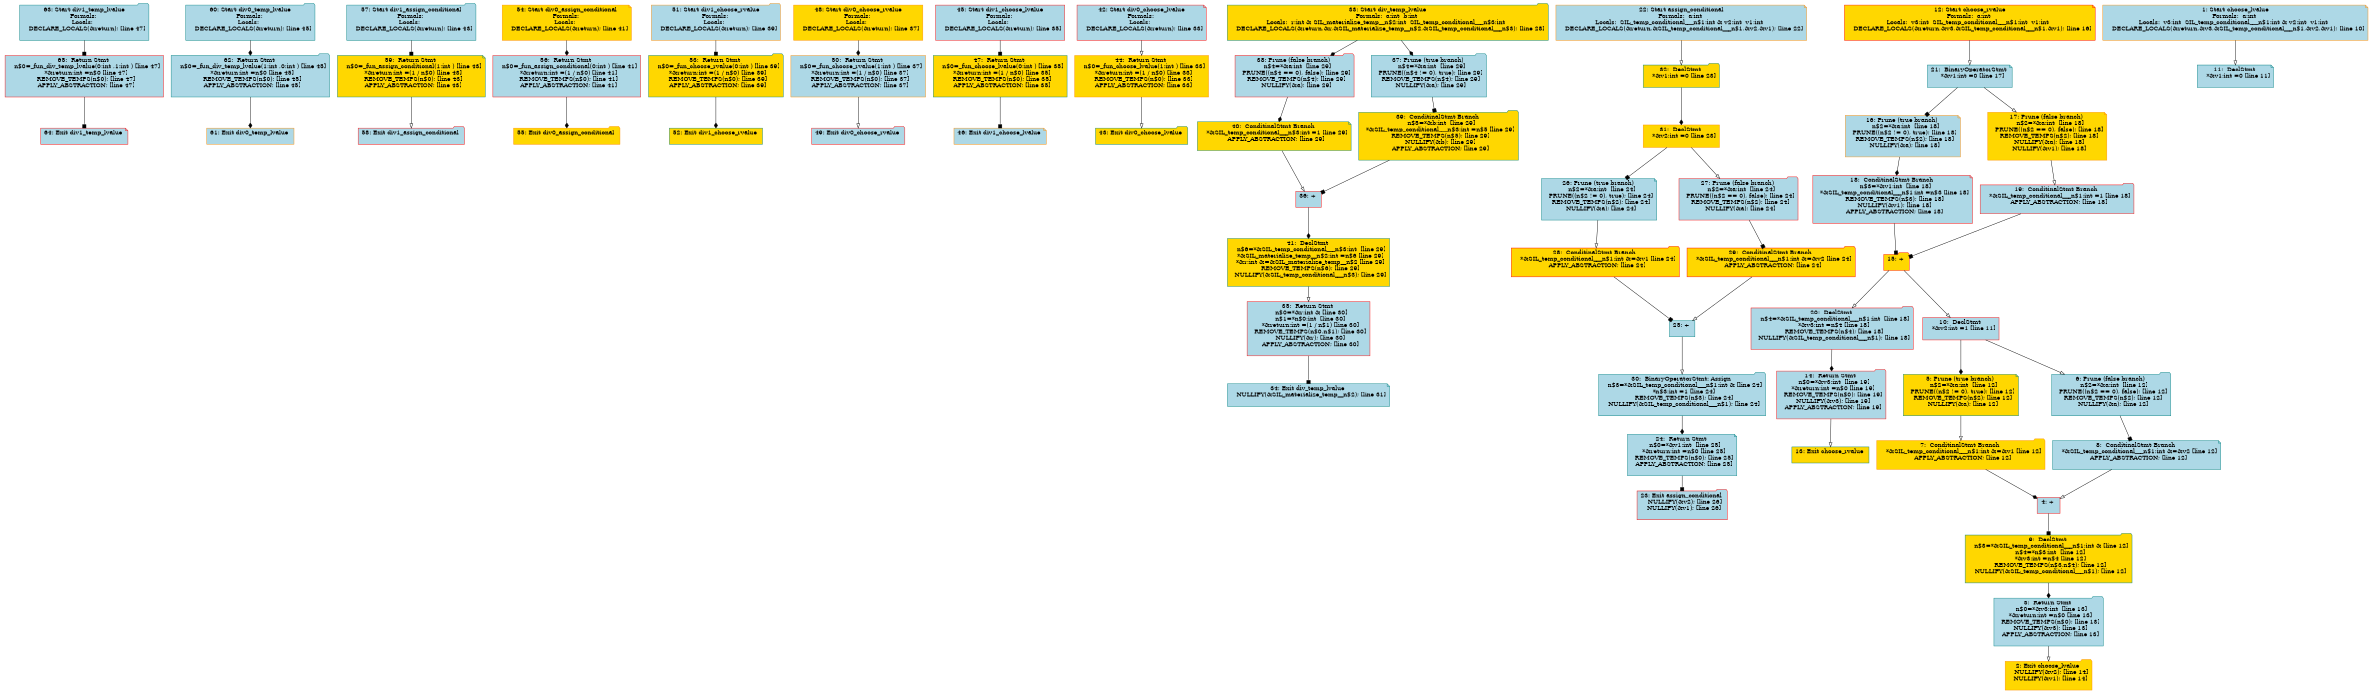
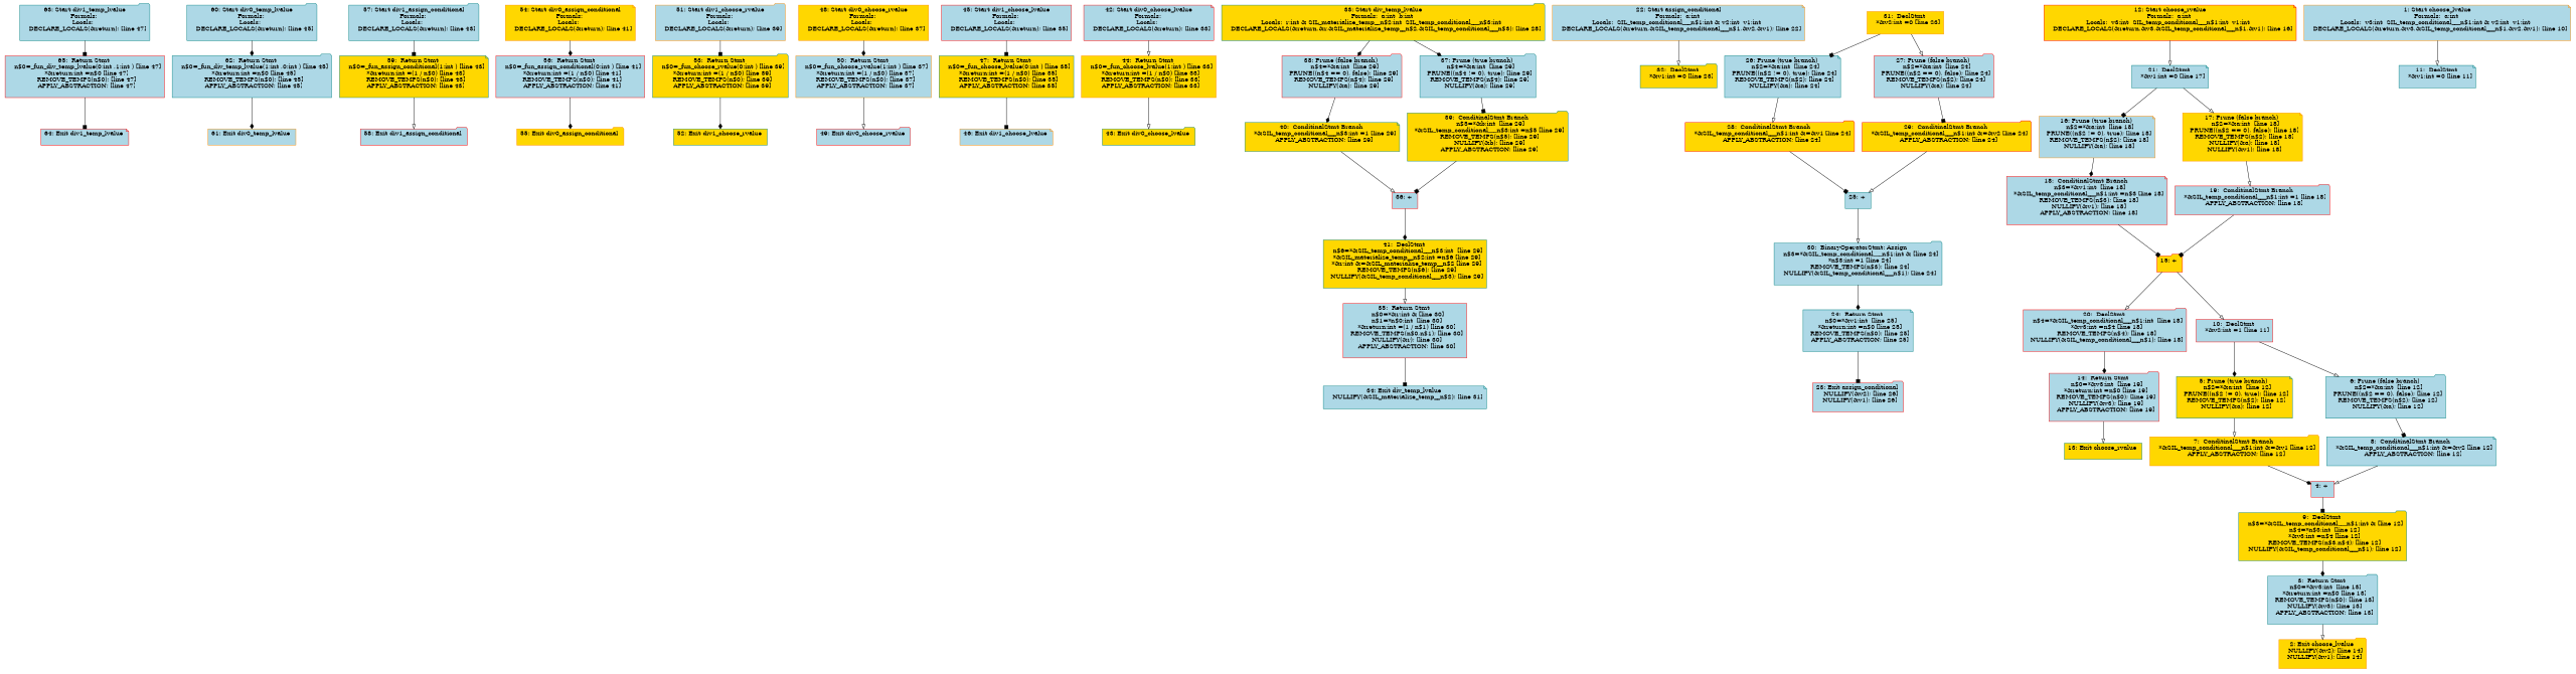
  digraph {
    node [color=teal fillcolor=lightblue shape=folder style=filled]
    edge [arrowhead=onormal]
    n1 [color=red label="65:  Return Stmt \n   n$0=_fun_div_temp_lvalue(0:int ,1:int ) [line 47]\n  *&return:int =n$0 [line 47]\n  REMOVE_TEMPS(n$0); [line 47]\n  APPLY_ABSTRACTION; [line 47]\n " shape=box]
    n2 [color=red label="64: Exit div1_temp_lvalue \n  " shape=note]
    n3 [label="63: Start div1_temp_lvalue\nFormals: \nLocals:  \n   DECLARE_LOCALS(&return); [line 47]\n "]
    n4 [label="62:  Return Stmt \n   n$0=_fun_div_temp_lvalue(1:int ,0:int ) [line 45]\n  *&return:int =n$0 [line 45]\n  REMOVE_TEMPS(n$0); [line 45]\n  APPLY_ABSTRACTION; [line 45]\n "]
    n5 [color=darkorange label="61: Exit div0_temp_lvalue \n  " shape=box]
    n6 [label="60: Start div0_temp_lvalue\nFormals: \nLocals:  \n   DECLARE_LOCALS(&return); [line 45]\n "]
    n7 [fillcolor=gold label="59:  Return Stmt \n   n$0=_fun_assign_conditional(1:int ) [line 43]\n  *&return:int =(1 / n$0) [line 43]\n  REMOVE_TEMPS(n$0); [line 43]\n  APPLY_ABSTRACTION; [line 43]\n " shape=note]
    n8 [color=red label="58: Exit div1_assign_conditional \n  "]
    n9 [label="57: Start div1_assign_conditional\nFormals: \nLocals:  \n   DECLARE_LOCALS(&return); [line 43]\n "]
    n10 [color=red label="56:  Return Stmt \n   n$0=_fun_assign_conditional(0:int ) [line 41]\n  *&return:int =(1 / n$0) [line 41]\n  REMOVE_TEMPS(n$0); [line 41]\n  APPLY_ABSTRACTION; [line 41]\n " shape=box]
    n11 [color=darkorange fillcolor=gold label="55: Exit div0_assign_conditional \n  "]
    n12 [color=darkorange fillcolor=gold label="54: Start div0_assign_conditional\nFormals: \nLocals:  \n   DECLARE_LOCALS(&return); [line 41]\n " shape=note]
    n13 [fillcolor=gold label="53:  Return Stmt \n   n$0=_fun_choose_rvalue(0:int ) [line 39]\n  *&return:int =(1 / n$0) [line 39]\n  REMOVE_TEMPS(n$0); [line 39]\n  APPLY_ABSTRACTION; [line 39]\n "]
    n14 [fillcolor=gold label="52: Exit div1_choose_rvalue \n  " shape=box]
    n15 [color=darkorange label="51: Start div1_choose_rvalue\nFormals: \nLocals:  \n   DECLARE_LOCALS(&return); [line 39]\n "]
    n16 [color=darkorange label="50:  Return Stmt \n   n$0=_fun_choose_rvalue(1:int ) [line 37]\n  *&return:int =(1 / n$0) [line 37]\n  REMOVE_TEMPS(n$0); [line 37]\n  APPLY_ABSTRACTION; [line 37]\n " shape=box]
    n17 [color=red label="49: Exit div0_choose_rvalue \n  "]
    n18 [color=darkorange fillcolor=gold label="48: Start div0_choose_rvalue\nFormals: \nLocals:  \n   DECLARE_LOCALS(&return); [line 37]\n " shape=box]
    n19 [fillcolor=gold label="47:  Return Stmt \n   n$0=_fun_choose_lvalue(0:int ) [line 35]\n  *&return:int =(1 / n$0) [line 35]\n  REMOVE_TEMPS(n$0); [line 35]\n  APPLY_ABSTRACTION; [line 35]\n " shape=box]
    n20 [color=darkorange label="46: Exit div1_choose_lvalue \n  " shape=note]
    n21 [color=red label="45: Start div1_choose_lvalue\nFormals: \nLocals:  \n   DECLARE_LOCALS(&return); [line 35]\n " shape=box]
    n22 [color=darkorange fillcolor=gold label="44:  Return Stmt \n   n$0=_fun_choose_lvalue(1:int ) [line 33]\n  *&return:int =(1 / n$0) [line 33]\n  REMOVE_TEMPS(n$0); [line 33]\n  APPLY_ABSTRACTION; [line 33]\n " shape=box]
    n23 [fillcolor=gold label="43: Exit div0_choose_lvalue \n  "]
    n24 [color=red label="42: Start div0_choose_lvalue\nFormals: \nLocals:  \n   DECLARE_LOCALS(&return); [line 33]\n " shape=note]
    n25 [fillcolor=gold label="41:  DeclStmt \n   n$6=*&SIL_temp_conditional___n$3:int  [line 29]\n  *&SIL_materialize_temp__n$2:int =n$6 [line 29]\n  *&r:int &=&SIL_materialize_temp__n$2 [line 29]\n  REMOVE_TEMPS(n$6); [line 29]\n  NULLIFY(&SIL_temp_conditional___n$3); [line 29]\n " shape=box]
    n26 [color=red label="35:  Return Stmt \n   n$0=*&r:int & [line 30]\n  n$1=*n$0:int  [line 30]\n  *&return:int =(1 / n$1) [line 30]\n  REMOVE_TEMPS(n$0,n$1); [line 30]\n  NULLIFY(&r); [line 30]\n  APPLY_ABSTRACTION; [line 30]\n " shape=box]
    n27 [label="34: Exit div_temp_lvalue \n   NULLIFY(&SIL_materialize_temp__n$2); [line 31]\n " shape=note]
    n28 [fillcolor=gold label="40:  ConditinalStmt Branch \n   *&SIL_temp_conditional___n$3:int =1 [line 29]\n  APPLY_ABSTRACTION; [line 29]\n " shape=note]
    n29 [color=red label="36: + \n  " shape=box]
    n30 [fillcolor=gold label="39:  ConditinalStmt Branch \n   n$5=*&b:int  [line 29]\n  *&SIL_temp_conditional___n$3:int =n$5 [line 29]\n  REMOVE_TEMPS(n$5); [line 29]\n  NULLIFY(&b); [line 29]\n  APPLY_ABSTRACTION; [line 29]\n "]
    n31 [color=red label="38: Prune (false branch) \n   n$4=*&a:int  [line 29]\n  PRUNE((n$4 == 0), false); [line 29]\n  REMOVE_TEMPS(n$4); [line 29]\n  NULLIFY(&a); [line 29]\n "]
    n32 [label="37: Prune (true branch) \n   n$4=*&a:int  [line 29]\n  PRUNE((n$4 != 0), true); [line 29]\n  REMOVE_TEMPS(n$4); [line 29]\n  NULLIFY(&a); [line 29]\n "]
    n33 [fillcolor=gold label="33: Start div_temp_lvalue\nFormals:  a:int  b:int \nLocals:  r:int & SIL_materialize_temp__n$2:int  SIL_temp_conditional___n$3:int  \n   DECLARE_LOCALS(&return,&r,&SIL_materialize_temp__n$2,&SIL_temp_conditional___n$3); [line 28]\n "]
    n34 [fillcolor=gold label="32:  DeclStmt \n   *&v1:int =0 [line 23]\n "]
    n35 [color=darkorange fillcolor=gold label="31:  DeclStmt \n   *&v2:int =0 [line 23]\n " shape=box]
    n36 [label="26: Prune (true branch) \n   n$2=*&a:int  [line 24]\n  PRUNE((n$2 != 0), true); [line 24]\n  REMOVE_TEMPS(n$2); [line 24]\n  NULLIFY(&a); [line 24]\n " shape=note]
    n37 [color=red label="27: Prune (false branch) \n   n$2=*&a:int  [line 24]\n  PRUNE((n$2 == 0), false); [line 24]\n  REMOVE_TEMPS(n$2); [line 24]\n  NULLIFY(&a); [line 24]\n "]
    n38 [color=red fillcolor=gold label="28:  ConditinalStmt Branch \n   *&SIL_temp_conditional___n$1:int &=&v1 [line 24]\n  APPLY_ABSTRACTION; [line 24]\n "]
    n39 [color=red fillcolor=gold label="29:  ConditinalStmt Branch \n   *&SIL_temp_conditional___n$1:int &=&v2 [line 24]\n  APPLY_ABSTRACTION; [line 24]\n "]
    n40 [label="25: + \n  " shape=box]
    n41 [label="30:  BinaryOperatorStmt: Assign \n   n$3=*&SIL_temp_conditional___n$1:int & [line 24]\n  *n$3:int =1 [line 24]\n  REMOVE_TEMPS(n$3); [line 24]\n  NULLIFY(&SIL_temp_conditional___n$1); [line 24]\n "]
    n42 [label="24:  Return Stmt \n   n$0=*&v1:int  [line 25]\n  *&return:int =n$0 [line 25]\n  REMOVE_TEMPS(n$0); [line 25]\n  APPLY_ABSTRACTION; [line 25]\n " shape=note]
    n43 [color=red label="23: Exit assign_conditional \n   NULLIFY(&v2); [line 26]\n  NULLIFY(&v1); [line 26]\n "]
    n44 [color=darkorange label="22: Start assign_conditional\nFormals:  a:int \nLocals:  SIL_temp_conditional___n$1:int & v2:int  v1:int  \n   DECLARE_LOCALS(&return,&SIL_temp_conditional___n$1,&v2,&v1); [line 22]\n " shape=note]
-   n45 [label="21:  BinaryOperatorStmt \n   *&v1:int =0 [line 17]\n " shape=note]
+   n45 [label="21:  DeclStmt \n   *&v1:int =0 [line 17]\n " shape=note]
    n46 [color=darkorange label="16: Prune (true branch) \n   n$2=*&a:int  [line 18]\n  PRUNE((n$2 != 0), true); [line 18]\n  REMOVE_TEMPS(n$2); [line 18]\n  NULLIFY(&a); [line 18]\n " shape=note]
    n47 [color=darkorange fillcolor=gold label="17: Prune (false branch) \n   n$2=*&a:int  [line 18]\n  PRUNE((n$2 == 0), false); [line 18]\n  REMOVE_TEMPS(n$2); [line 18]\n  NULLIFY(&a); [line 18]\n  NULLIFY(&v1); [line 18]\n " shape=note]
    n48 [color=red label="18:  ConditinalStmt Branch \n   n$3=*&v1:int  [line 18]\n  *&SIL_temp_conditional___n$1:int =n$3 [line 18]\n  REMOVE_TEMPS(n$3); [line 18]\n  NULLIFY(&v1); [line 18]\n  APPLY_ABSTRACTION; [line 18]\n " shape=note]
    n49 [color=red label="19:  ConditinalStmt Branch \n   *&SIL_temp_conditional___n$1:int =1 [line 18]\n  APPLY_ABSTRACTION; [line 18]\n "]
    n50 [color=red fillcolor=gold label="15: + \n  "]
    n51 [color=red label="20:  DeclStmt \n   n$4=*&SIL_temp_conditional___n$1:int  [line 18]\n  *&v3:int =n$4 [line 18]\n  REMOVE_TEMPS(n$4); [line 18]\n  NULLIFY(&SIL_temp_conditional___n$1); [line 18]\n "]
    n52 [color=red label="14:  Return Stmt \n   n$0=*&v3:int  [line 19]\n  *&return:int =n$0 [line 19]\n  REMOVE_TEMPS(n$0); [line 19]\n  NULLIFY(&v3); [line 19]\n  APPLY_ABSTRACTION; [line 19]\n "]
    n53 [fillcolor=gold label="13: Exit choose_rvalue \n  " shape=box]
    n54 [color=red label="10:  DeclStmt \n   *&v2:int =1 [line 11]\n " shape=box]
    n55 [color=red fillcolor=gold label="12: Start choose_rvalue\nFormals:  a:int \nLocals:  v3:int  SIL_temp_conditional___n$1:int  v1:int  \n   DECLARE_LOCALS(&return,&v3,&SIL_temp_conditional___n$1,&v1); [line 16]\n " shape=note]
    n56 [label="11:  DeclStmt \n   *&v1:int =0 [line 11]\n " shape=note]
    n57 [fillcolor=gold label="5: Prune (true branch) \n   n$2=*&a:int  [line 12]\n  PRUNE((n$2 != 0), true); [line 12]\n  REMOVE_TEMPS(n$2); [line 12]\n  NULLIFY(&a); [line 12]\n " shape=note]
    n58 [label="6: Prune (false branch) \n   n$2=*&a:int  [line 12]\n  PRUNE((n$2 == 0), false); [line 12]\n  REMOVE_TEMPS(n$2); [line 12]\n  NULLIFY(&a); [line 12]\n "]
    n59 [color=darkorange fillcolor=gold label="7:  ConditinalStmt Branch \n   *&SIL_temp_conditional___n$1:int &=&v1 [line 12]\n  APPLY_ABSTRACTION; [line 12]\n "]
    n60 [label="8:  ConditinalStmt Branch \n   *&SIL_temp_conditional___n$1:int &=&v2 [line 12]\n  APPLY_ABSTRACTION; [line 12]\n " shape=note]
    n61 [color=red label="4: + \n  " shape=box]
    n62 [fillcolor=gold label="9:  DeclStmt \n   n$3=*&SIL_temp_conditional___n$1:int & [line 12]\n  n$4=*n$3:int  [line 12]\n  *&v3:int =n$4 [line 12]\n  REMOVE_TEMPS(n$3,n$4); [line 12]\n  NULLIFY(&SIL_temp_conditional___n$1); [line 12]\n "]
    n63 [label="3:  Return Stmt \n   n$0=*&v3:int  [line 13]\n  *&return:int =n$0 [line 13]\n  REMOVE_TEMPS(n$0); [line 13]\n  NULLIFY(&v3); [line 13]\n  APPLY_ABSTRACTION; [line 13]\n "]
    n64 [color=darkorange fillcolor=gold label="2: Exit choose_lvalue \n   NULLIFY(&v2); [line 14]\n  NULLIFY(&v1); [line 14]\n "]
    n65 [color=darkorange label="1: Start choose_lvalue\nFormals:  a:int \nLocals:  v3:int  SIL_temp_conditional___n$1:int & v2:int  v1:int  \n   DECLARE_LOCALS(&return,&v3,&SIL_temp_conditional___n$1,&v2,&v1); [line 10]\n " shape=note]
    n1 -> n2 [arrowhead=box]
    n3 -> n1 [arrowhead=box]
    n4 -> n5 [arrowhead=diamond]
    n6 -> n4 [arrowhead=diamond]
    n7 -> n8
    n9 -> n7 [arrowhead=box]
    n10 -> n11 [arrowhead=diamond]
    n12 -> n10 [arrowhead=diamond]
    n13 -> n14 [arrowhead=diamond]
    n15 -> n13 [arrowhead=box]
    n16 -> n17
    n18 -> n16 [arrowhead=diamond]
    n19 -> n20 [arrowhead=box]
    n21 -> n19 [arrowhead=box]
    n22 -> n23
    n24 -> n22
    n25 -> n26
    n26 -> n27 [arrowhead=box]
    n28 -> n29
    n29 -> n25 [arrowhead=diamond]
    n30 -> n29 [arrowhead=box]
    n31 -> n28 [arrowhead=diamond]
    n32 -> n30 [arrowhead=box]
    n33 -> n31 [arrowhead=diamond]
    n33 -> n32 [arrowhead=diamond]
-   n34 -> n35 [arrowhead=diamond]
    n35 -> n36 [arrowhead=box]
    n35 -> n37
    n36 -> n38
    n37 -> n39 [arrowhead=box]
    n38 -> n40 [arrowhead=box]
    n39 -> n40
    n40 -> n41
    n41 -> n42 [arrowhead=diamond]
    n42 -> n43 [arrowhead=box]
    n44 -> n34
    n45 -> n46 [arrowhead=box]
    n45 -> n47
    n46 -> n48 [arrowhead=diamond]
    n47 -> n49
    n48 -> n50 [arrowhead=box]
    n49 -> n50 [arrowhead=box]
    n50 -> n51
    n50 -> n54
    n51 -> n52 [arrowhead=diamond]
    n52 -> n53
    n54 -> n57 [arrowhead=diamond]
    n54 -> n58
    n55 -> n45
    n57 -> n59
    n58 -> n60 [arrowhead=box]
    n59 -> n61 [arrowhead=diamond]
    n60 -> n61
    n61 -> n62 [arrowhead=box]
    n62 -> n63 [arrowhead=diamond]
    n63 -> n64
    n65 -> n56
  }
